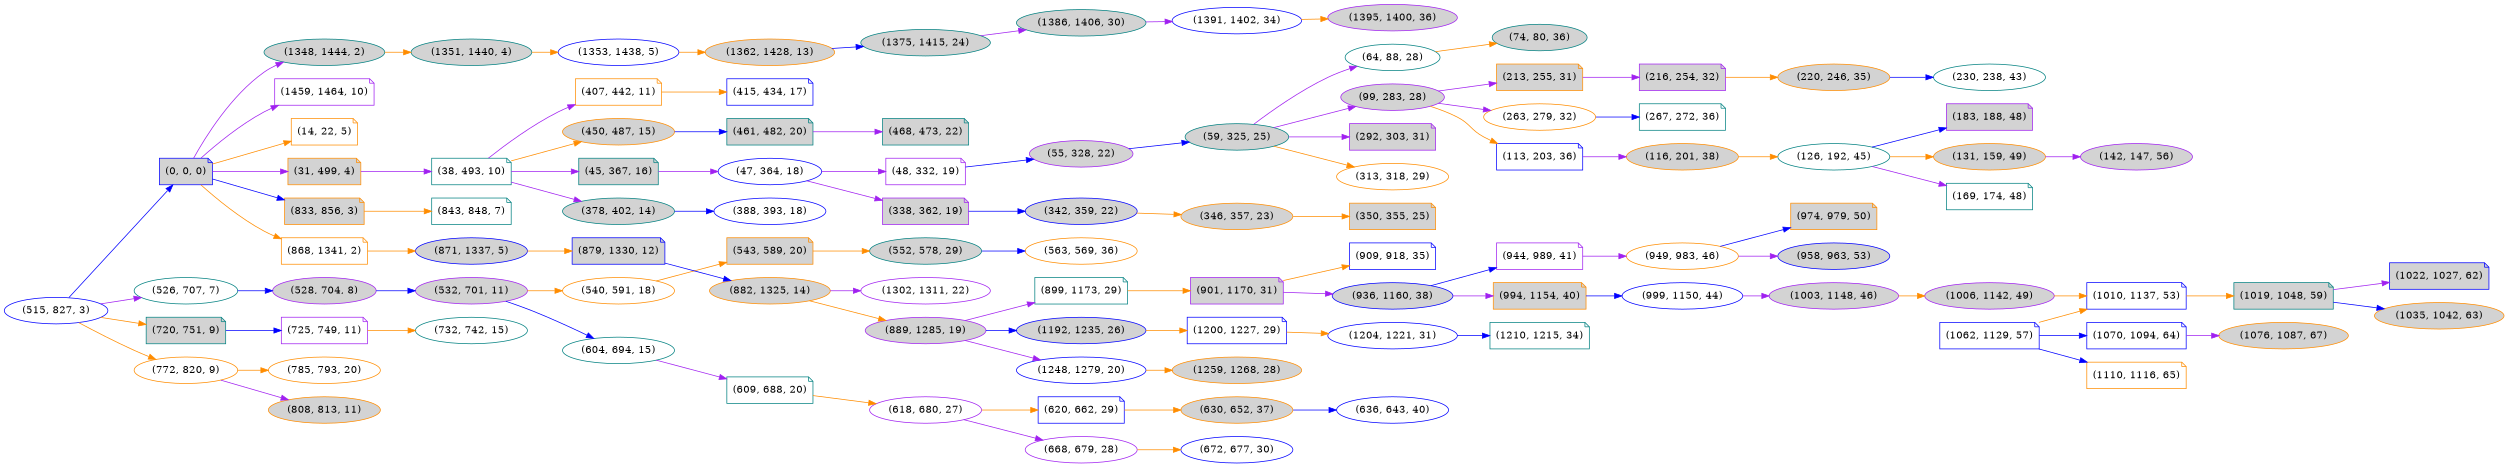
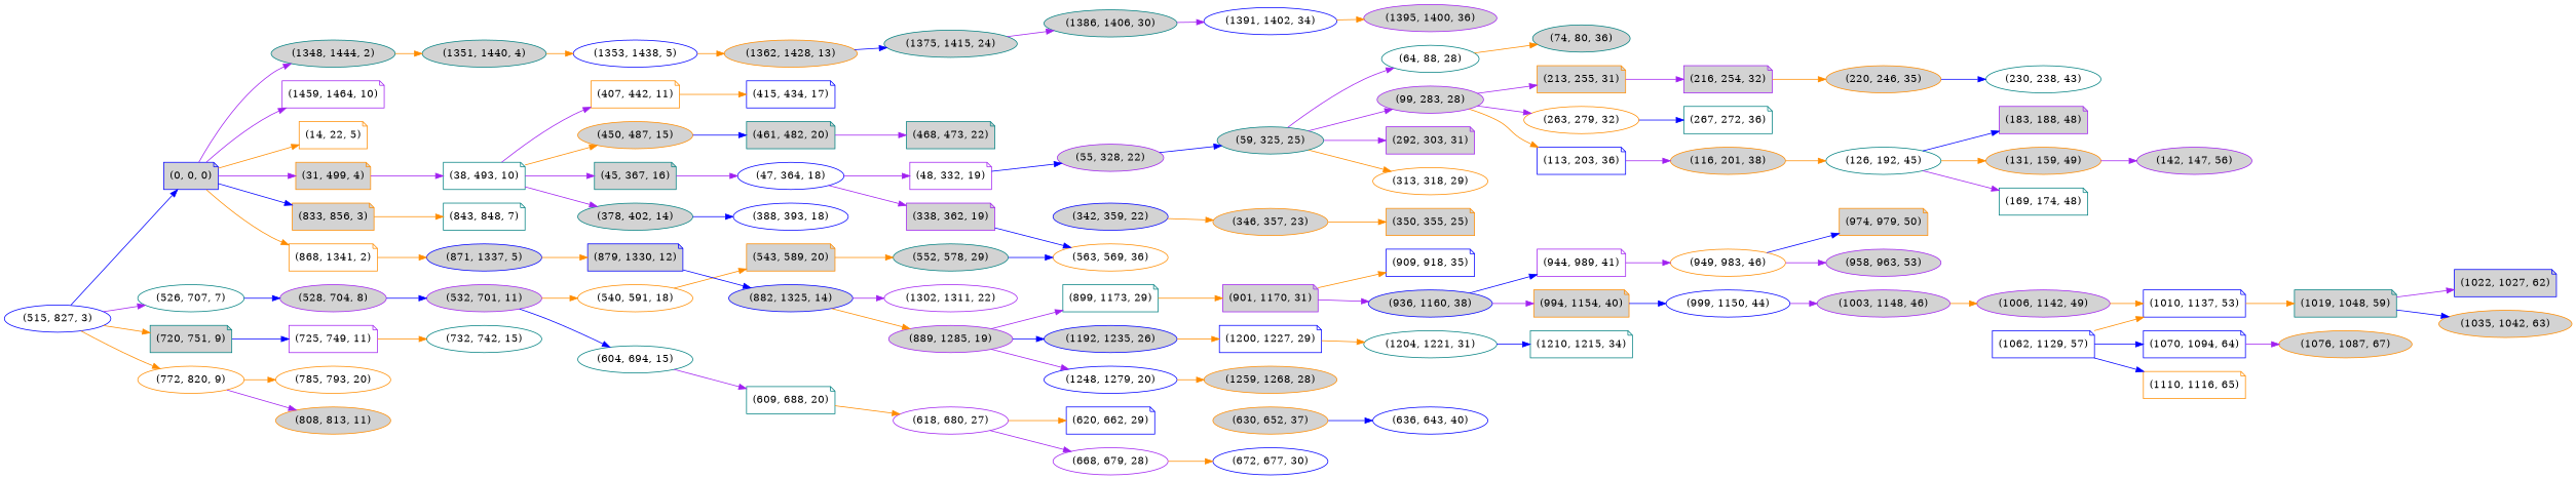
  digraph {
    rankdir=LR
    node [color=darkorange fillcolor=lightgrey shape=ellipse style=filled]
    edge [color=darkorange]
    "(0, 0, 0)" [color=blue shape=note]
    "(14, 22, 5)" [fillcolor=white shape=note]
    "(31, 499, 4)" [shape=note]
    "(833, 856, 3)" [shape=note]
    "(868, 1341, 2)" [fillcolor=white shape=note]
    "(1348, 1444, 2)" [color=teal]
    "(1459, 1464, 10)" [color=purple fillcolor=white shape=note]
    "(38, 493, 10)" [color=teal fillcolor=white shape=note]
    "(515, 827, 3)" [color=blue fillcolor=white]
    "(526, 707, 7)" [color=teal fillcolor=white]
    "(720, 751, 9)" [color=teal shape=note]
    "(772, 820, 9)" [fillcolor=white]
    "(843, 848, 7)" [color=teal fillcolor=white shape=note]
    "(871, 1337, 5)" [color=blue]
    "(1351, 1440, 4)" [color=teal]
    "(45, 367, 16)" [color=teal shape=note]
    "(378, 402, 14)" [color=teal]
    "(407, 442, 11)" [fillcolor=white shape=note]
    "(450, 487, 15)"
    "(47, 364, 18)" [color=blue fillcolor=white]
    "(388, 393, 18)" [color=blue fillcolor=white]
    "(415, 434, 17)" [color=blue fillcolor=white shape=note]
    "(461, 482, 20)" [color=teal shape=note]
    "(48, 332, 19)" [color=purple fillcolor=white shape=note]
    "(338, 362, 19)" [color=purple shape=note]
    "(55, 328, 22)" [color=purple]
    "(342, 359, 22)" [color=blue]
    "(59, 325, 25)" [color=teal]
    "(64, 88, 28)" [color=teal fillcolor=white]
    "(99, 283, 28)" [color=purple]
    "(292, 303, 31)" [color=purple shape=note]
    "(313, 318, 29)" [fillcolor=white]
    "(74, 80, 36)" [color=teal]
    "(113, 203, 36)" [color=blue fillcolor=white shape=note]
    "(213, 255, 31)" [shape=note]
    "(263, 279, 32)" [fillcolor=white]
    "(116, 201, 38)"
    "(216, 254, 32)" [color=purple shape=note]
    "(267, 272, 36)" [color=teal fillcolor=white shape=note]
    "(126, 192, 45)" [color=teal fillcolor=white]
    "(131, 159, 49)"
    "(169, 174, 48)" [color=teal fillcolor=white shape=note]
    "(183, 188, 48)" [color=purple shape=note]
    "(142, 147, 56)" [color=purple]
    "(220, 246, 35)"
    "(230, 238, 43)" [color=teal fillcolor=white]
    "(346, 357, 23)"
    "(350, 355, 25)" [shape=note]
    "(468, 473, 22)" [color=teal shape=note]
    "(528, 704, 8)" [color=purple]
    "(725, 749, 11)" [color=purple fillcolor=white shape=note]
    "(785, 793, 20)" [fillcolor=white]
    "(808, 813, 11)"
    "(532, 701, 11)" [color=purple]
    "(540, 591, 18)" [fillcolor=white]
    "(604, 694, 15)" [color=teal fillcolor=white]
    "(543, 589, 20)" [shape=note]
    "(609, 688, 20)" [color=teal fillcolor=white shape=note]
    "(552, 578, 29)" [color=teal]
    "(563, 569, 36)" [fillcolor=white]
    "(618, 680, 27)" [color=purple fillcolor=white]
    "(620, 662, 29)" [color=blue fillcolor=white shape=note]
    "(668, 679, 28)" [color=purple fillcolor=white]
    "(630, 652, 37)"
    "(672, 677, 30)" [color=blue fillcolor=white]
    "(636, 643, 40)" [color=blue fillcolor=white]
    "(732, 742, 15)" [color=teal fillcolor=white]
    "(879, 1330, 12)" [color=blue shape=note]
-   "(882, 1325, 14)"
+   "(882, 1325, 14)" [color=blue]
    "(889, 1285, 19)" [color=purple]
    "(1302, 1311, 22)" [color=purple fillcolor=white]
    "(899, 1173, 29)" [color=teal fillcolor=white shape=note]
    "(1192, 1235, 26)" [color=blue]
    "(1248, 1279, 20)" [color=blue fillcolor=white]
    "(901, 1170, 31)" [color=purple shape=note]
    "(1200, 1227, 29)" [color=blue fillcolor=white shape=note]
    "(1259, 1268, 28)"
    "(909, 918, 35)" [color=blue fillcolor=white shape=note]
    "(936, 1160, 38)" [color=blue]
    "(944, 989, 41)" [color=purple fillcolor=white shape=note]
    "(994, 1154, 40)" [shape=note]
    "(949, 983, 46)" [fillcolor=white]
    "(999, 1150, 44)" [color=blue fillcolor=white]
-   "(958, 963, 53)" [color=blue]
+   "(958, 963, 53)" [color=purple]
    "(974, 979, 50)" [shape=note]
    "(1003, 1148, 46)" [color=purple]
    "(1006, 1142, 49)" [color=purple]
    "(1010, 1137, 53)" [color=blue fillcolor=white shape=note]
    "(1019, 1048, 59)" [color=teal shape=note]
    "(1022, 1027, 62)" [color=blue shape=note]
    "(1035, 1042, 63)"
    "(1062, 1129, 57)" [color=blue fillcolor=white shape=note]
    "(1070, 1094, 64)" [color=blue fillcolor=white shape=note]
    "(1110, 1116, 65)" [fillcolor=white shape=note]
    "(1076, 1087, 67)"
-   "(1204, 1221, 31)" [color=blue fillcolor=white]
+   "(1204, 1221, 31)" [color=teal fillcolor=white]
    "(1210, 1215, 34)" [color=teal fillcolor=white shape=note]
    "(1353, 1438, 5)" [color=blue fillcolor=white]
    "(1362, 1428, 13)"
    "(1375, 1415, 24)" [color=teal]
    "(1386, 1406, 30)" [color=teal]
    "(1391, 1402, 34)" [color=blue fillcolor=white]
    "(1395, 1400, 36)" [color=purple]
    "(0, 0, 0)" -> "(14, 22, 5)"
    "(0, 0, 0)" -> "(31, 499, 4)" [color=purple]
    "(0, 0, 0)" -> "(833, 856, 3)" [color=blue]
    "(0, 0, 0)" -> "(868, 1341, 2)"
    "(0, 0, 0)" -> "(1348, 1444, 2)" [color=purple]
    "(0, 0, 0)" -> "(1459, 1464, 10)" [color=purple]
    "(31, 499, 4)" -> "(38, 493, 10)" [color=purple]
    "(833, 856, 3)" -> "(843, 848, 7)"
    "(868, 1341, 2)" -> "(871, 1337, 5)"
    "(1348, 1444, 2)" -> "(1351, 1440, 4)"
    "(38, 493, 10)" -> "(45, 367, 16)" [color=purple]
    "(38, 493, 10)" -> "(378, 402, 14)" [color=purple]
    "(38, 493, 10)" -> "(407, 442, 11)" [color=purple]
    "(38, 493, 10)" -> "(450, 487, 15)"
    "(515, 827, 3)" -> "(0, 0, 0)" [color=blue]
    "(515, 827, 3)" -> "(526, 707, 7)" [color=purple]
    "(515, 827, 3)" -> "(720, 751, 9)"
    "(515, 827, 3)" -> "(772, 820, 9)"
    "(526, 707, 7)" -> "(528, 704, 8)" [color=blue]
    "(720, 751, 9)" -> "(725, 749, 11)" [color=blue]
    "(772, 820, 9)" -> "(785, 793, 20)"
    "(772, 820, 9)" -> "(808, 813, 11)" [color=purple]
    "(871, 1337, 5)" -> "(879, 1330, 12)"
    "(1351, 1440, 4)" -> "(1353, 1438, 5)"
    "(45, 367, 16)" -> "(47, 364, 18)" [color=purple]
    "(378, 402, 14)" -> "(388, 393, 18)" [color=blue]
    "(407, 442, 11)" -> "(415, 434, 17)"
    "(450, 487, 15)" -> "(461, 482, 20)" [color=blue]
    "(47, 364, 18)" -> "(48, 332, 19)" [color=purple]
    "(47, 364, 18)" -> "(338, 362, 19)" [color=purple]
    "(461, 482, 20)" -> "(468, 473, 22)" [color=purple]
    "(48, 332, 19)" -> "(55, 328, 22)" [color=blue]
-   "(338, 362, 19)" -> "(342, 359, 22)" [color=blue]
+   "(338, 362, 19)" -> "(563, 569, 36)" [color=blue]
    "(55, 328, 22)" -> "(59, 325, 25)" [color=blue]
    "(342, 359, 22)" -> "(346, 357, 23)"
    "(59, 325, 25)" -> "(64, 88, 28)" [color=purple]
    "(59, 325, 25)" -> "(99, 283, 28)" [color=purple]
    "(59, 325, 25)" -> "(292, 303, 31)" [color=purple]
    "(59, 325, 25)" -> "(313, 318, 29)"
    "(64, 88, 28)" -> "(74, 80, 36)"
    "(99, 283, 28)" -> "(113, 203, 36)"
    "(99, 283, 28)" -> "(213, 255, 31)" [color=purple]
    "(99, 283, 28)" -> "(263, 279, 32)" [color=purple]
    "(113, 203, 36)" -> "(116, 201, 38)" [color=purple]
    "(213, 255, 31)" -> "(216, 254, 32)" [color=purple]
    "(263, 279, 32)" -> "(267, 272, 36)" [color=blue]
    "(116, 201, 38)" -> "(126, 192, 45)"
    "(216, 254, 32)" -> "(220, 246, 35)"
    "(126, 192, 45)" -> "(131, 159, 49)"
    "(126, 192, 45)" -> "(169, 174, 48)" [color=purple]
    "(126, 192, 45)" -> "(183, 188, 48)" [color=blue]
    "(131, 159, 49)" -> "(142, 147, 56)" [color=purple]
    "(220, 246, 35)" -> "(230, 238, 43)" [color=blue]
    "(346, 357, 23)" -> "(350, 355, 25)"
    "(528, 704, 8)" -> "(532, 701, 11)" [color=blue]
    "(725, 749, 11)" -> "(732, 742, 15)"
    "(532, 701, 11)" -> "(540, 591, 18)"
    "(532, 701, 11)" -> "(604, 694, 15)" [color=blue]
    "(540, 591, 18)" -> "(543, 589, 20)"
    "(604, 694, 15)" -> "(609, 688, 20)" [color=purple]
    "(543, 589, 20)" -> "(552, 578, 29)"
    "(609, 688, 20)" -> "(618, 680, 27)"
    "(552, 578, 29)" -> "(563, 569, 36)" [color=blue]
    "(618, 680, 27)" -> "(620, 662, 29)"
    "(618, 680, 27)" -> "(668, 679, 28)" [color=purple]
-   "(620, 662, 29)" -> "(630, 652, 37)"
    "(668, 679, 28)" -> "(672, 677, 30)"
    "(630, 652, 37)" -> "(636, 643, 40)" [color=blue]
    "(879, 1330, 12)" -> "(882, 1325, 14)" [color=blue]
    "(882, 1325, 14)" -> "(889, 1285, 19)"
    "(882, 1325, 14)" -> "(1302, 1311, 22)" [color=purple]
    "(889, 1285, 19)" -> "(899, 1173, 29)" [color=purple]
    "(889, 1285, 19)" -> "(1192, 1235, 26)" [color=blue]
    "(889, 1285, 19)" -> "(1248, 1279, 20)" [color=purple]
    "(899, 1173, 29)" -> "(901, 1170, 31)"
    "(1192, 1235, 26)" -> "(1200, 1227, 29)"
    "(1248, 1279, 20)" -> "(1259, 1268, 28)"
    "(901, 1170, 31)" -> "(909, 918, 35)"
    "(901, 1170, 31)" -> "(936, 1160, 38)" [color=purple]
    "(1200, 1227, 29)" -> "(1204, 1221, 31)"
    "(936, 1160, 38)" -> "(944, 989, 41)" [color=blue]
    "(936, 1160, 38)" -> "(994, 1154, 40)" [color=purple]
    "(944, 989, 41)" -> "(949, 983, 46)" [color=purple]
    "(994, 1154, 40)" -> "(999, 1150, 44)" [color=blue]
    "(949, 983, 46)" -> "(958, 963, 53)" [color=purple]
    "(949, 983, 46)" -> "(974, 979, 50)" [color=blue]
    "(999, 1150, 44)" -> "(1003, 1148, 46)" [color=purple]
    "(1003, 1148, 46)" -> "(1006, 1142, 49)"
    "(1006, 1142, 49)" -> "(1010, 1137, 53)"
    "(1010, 1137, 53)" -> "(1019, 1048, 59)"
    "(1019, 1048, 59)" -> "(1022, 1027, 62)" [color=purple]
    "(1019, 1048, 59)" -> "(1035, 1042, 63)" [color=blue]
    "(1062, 1129, 57)" -> "(1010, 1137, 53)"
    "(1062, 1129, 57)" -> "(1070, 1094, 64)" [color=blue]
    "(1062, 1129, 57)" -> "(1110, 1116, 65)" [color=blue]
    "(1070, 1094, 64)" -> "(1076, 1087, 67)" [color=purple]
    "(1204, 1221, 31)" -> "(1210, 1215, 34)" [color=blue]
    "(1353, 1438, 5)" -> "(1362, 1428, 13)"
    "(1362, 1428, 13)" -> "(1375, 1415, 24)" [color=blue]
    "(1375, 1415, 24)" -> "(1386, 1406, 30)" [color=purple]
    "(1386, 1406, 30)" -> "(1391, 1402, 34)" [color=purple]
    "(1391, 1402, 34)" -> "(1395, 1400, 36)"
  }
